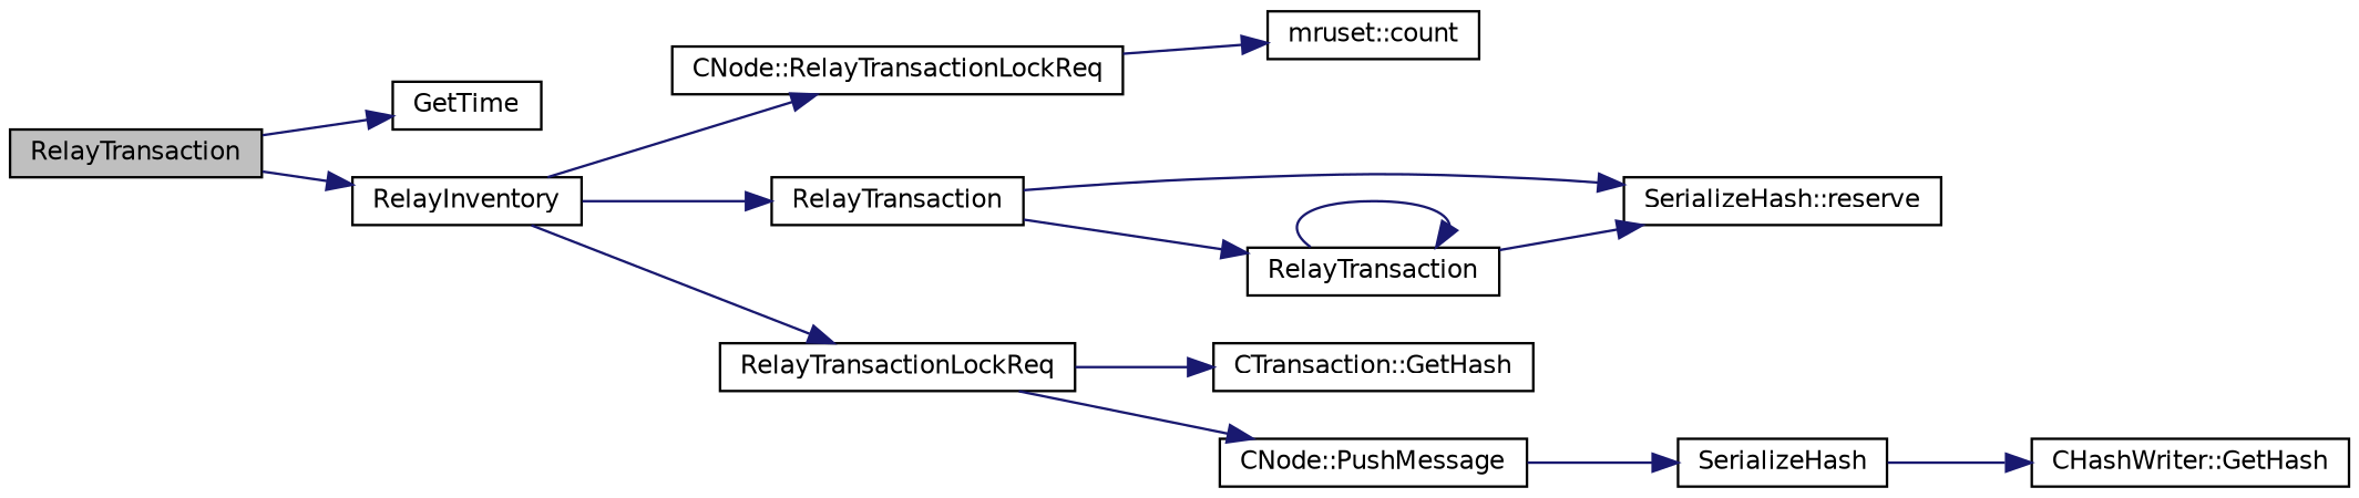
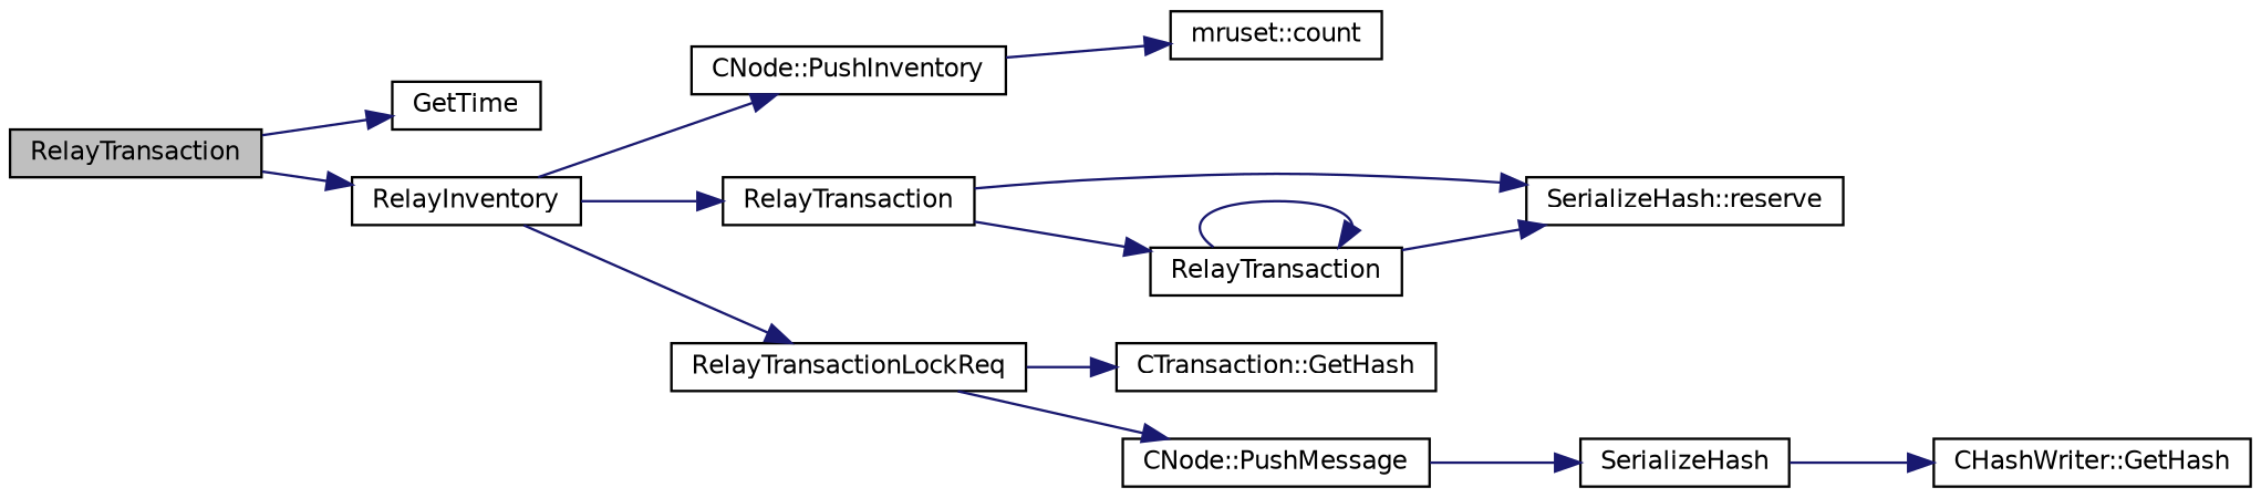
  digraph {
    rankdir=LR
    node [color=black fillcolor=white fontname=Helvetica fontsize=10 shape=record style=filled]
    edge [color=midnightblue fontname=Helvetica fontsize=10 labelfontname=Helvetica labelfontsize=10 style=solid]
    n1 [fillcolor=grey75 fontcolor=black height=0.2 label=RelayTransaction width=0.4]
    n2 [height=0.2 label=GetTime width=0.4]
    n3 [height=0.2 label=RelayInventory width=0.4]
-   n4 [height=0.2 label="CNode::RelayTransactionLockReq" width=0.4]
+   n4 [height=0.2 label="CNode::PushInventory" width=0.4]
    n5 [height=0.2 label=RelayTransaction width=0.4]
    n6 [height=0.2 label=RelayTransactionLockReq width=0.4]
    n7 [height=0.2 label="mruset::count" width=0.4]
    n8 [height=0.2 label="SerializeHash::reserve" width=0.4]
    n9 [height=0.2 label=RelayTransaction width=0.4]
    n10 [height=0.2 label="CTransaction::GetHash" width=0.4]
    n11 [height=0.2 label="CNode::PushMessage" width=0.4]
    n12 [height=0.2 label=SerializeHash width=0.4]
    n13 [height=0.2 label="CHashWriter::GetHash" width=0.4]
    n1 -> n2
    n1 -> n3
    n3 -> n4
    n3 -> n5
    n3 -> n6
    n4 -> n7
    n5 -> n8
    n5 -> n9
    n6 -> n10
    n6 -> n11
    n9 -> n8
    n9 -> n9
    n11 -> n12
    n12 -> n13
  }
